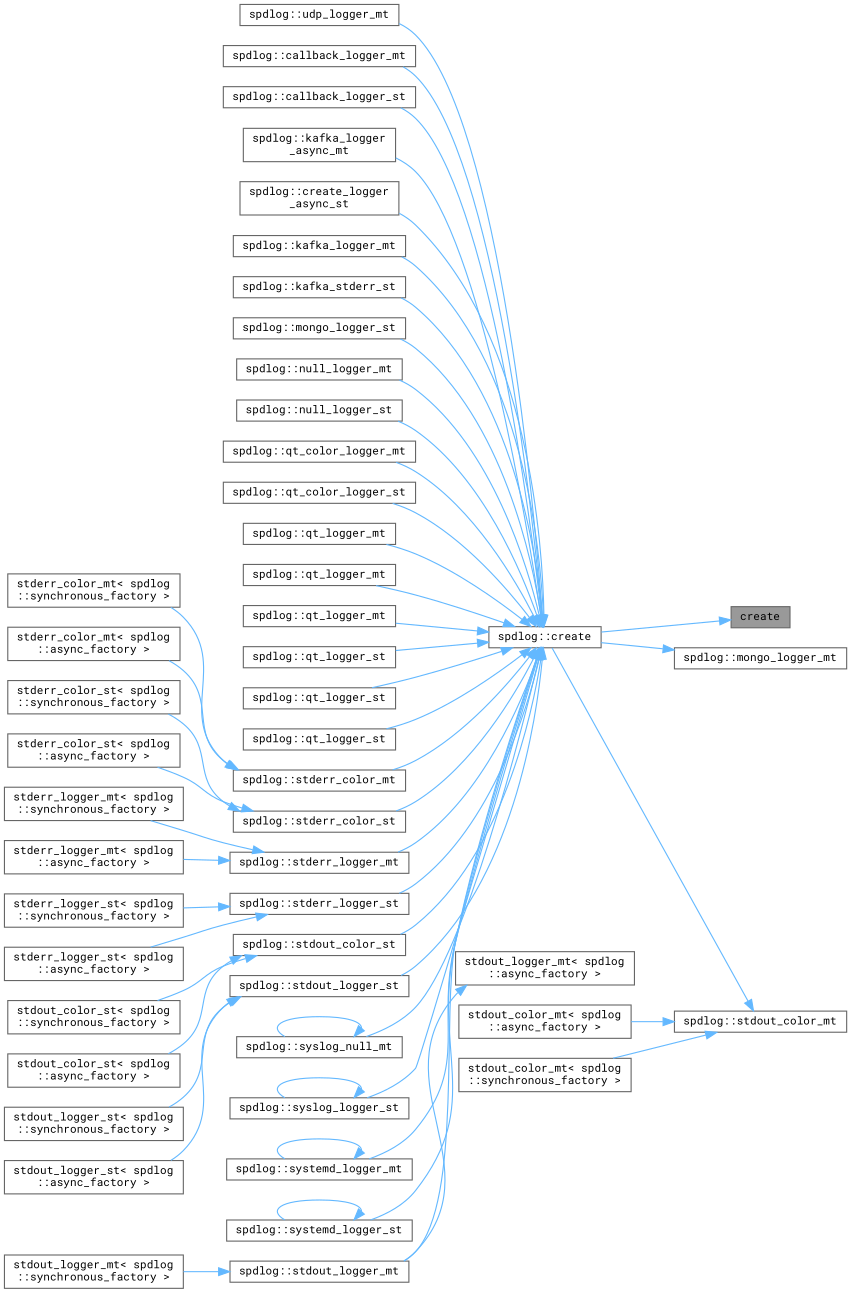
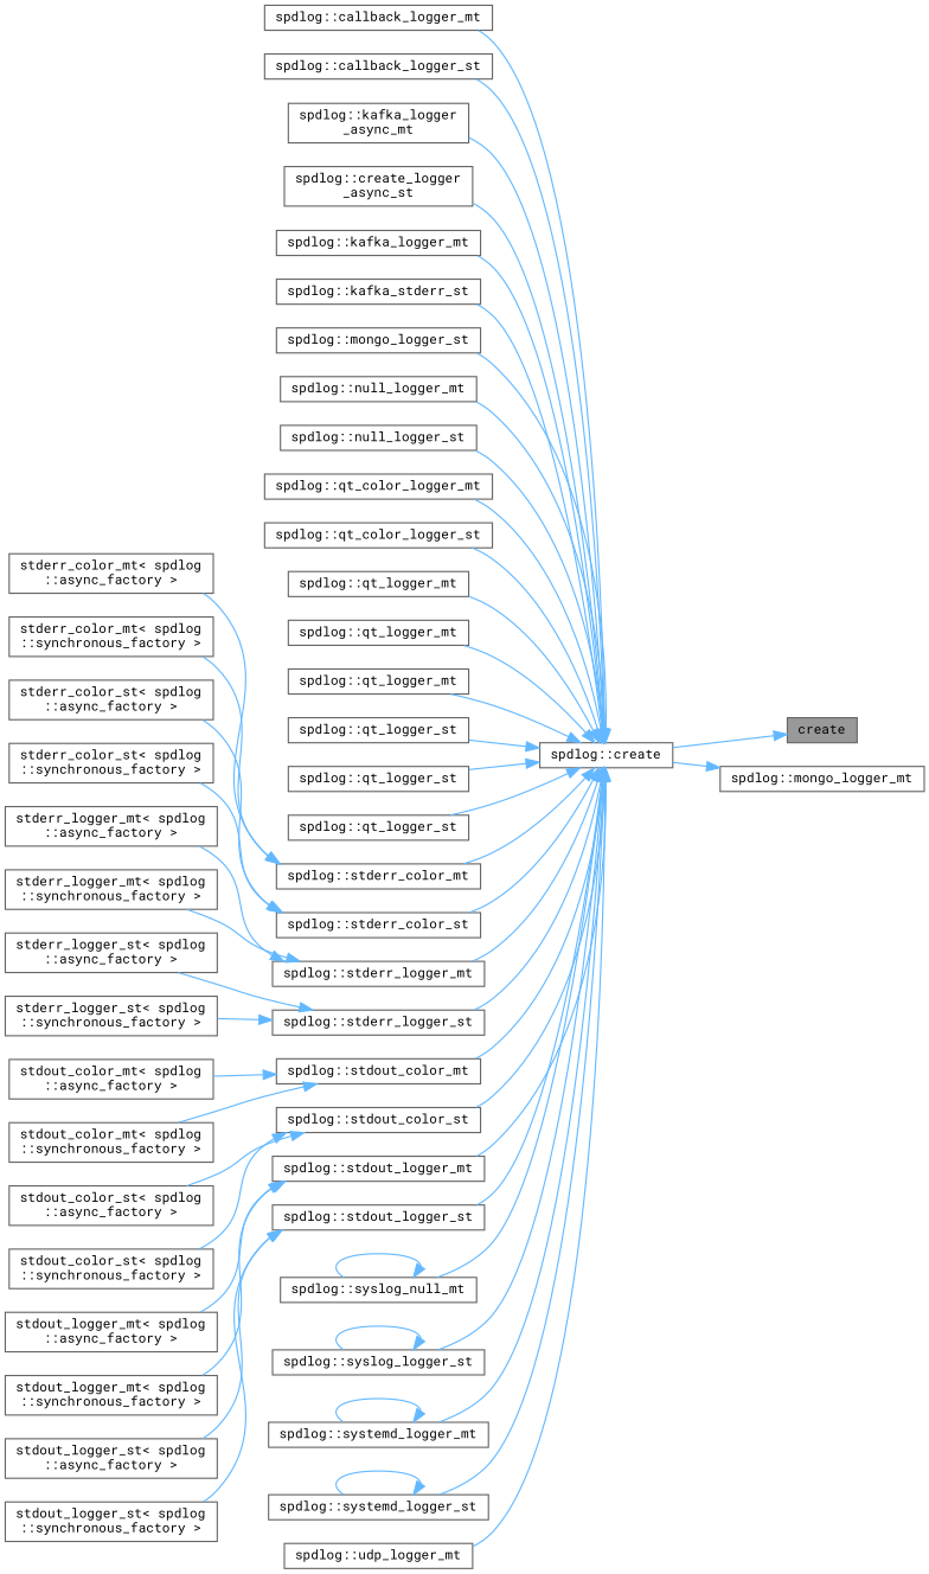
  digraph {
    fontname="Roboto Mono"
    rankdir=RL
    node [color=grey40 fillcolor=white fontname="Roboto Mono" fontsize=10 shape=box style=filled]
    edge [color=steelblue1 dir=back fontname="Roboto Mono" fontsize=10 labelfontname=Helvetica labelfontsize=10 style=solid]
    n1 [color=gray40 fillcolor=grey60 fontcolor=black height=0.2 label=create width=0.4]
    n2 [height=0.2 label="spdlog::create" width=0.4]
    n3 [height=0.2 label="spdlog::callback_logger_mt" width=0.4]
    n4 [height=0.2 label="spdlog::callback_logger_st" width=0.4]
    n5 [height=0.2 label="spdlog::kafka_logger\l_async_mt" width=0.4]
    n6 [height=0.2 label="spdlog::create_logger\l_async_st" width=0.4]
    n7 [height=0.2 label="spdlog::kafka_logger_mt" width=0.4]
    n8 [height=0.2 label="spdlog::kafka_stderr_st" width=0.4]
    n9 [height=0.2 label="spdlog::mongo_logger_st" width=0.4]
    n10 [height=0.2 label="spdlog::null_logger_mt" width=0.4]
    n11 [height=0.2 label="spdlog::null_logger_st" width=0.4]
    n12 [height=0.2 label="spdlog::qt_color_logger_mt" width=0.4]
    n13 [height=0.2 label="spdlog::qt_color_logger_st" width=0.4]
    n14 [height=0.2 label="spdlog::qt_logger_mt" width=0.4]
    n15 [height=0.2 label="spdlog::qt_logger_mt" width=0.4]
    n16 [height=0.2 label="spdlog::qt_logger_mt" width=0.4]
    n17 [height=0.2 label="spdlog::qt_logger_st" width=0.4]
    n18 [height=0.2 label="spdlog::qt_logger_st" width=0.4]
    n19 [height=0.2 label="spdlog::qt_logger_st" width=0.4]
    n20 [height=0.2 label="spdlog::stderr_color_mt" width=0.4]
    n21 [height=0.2 label="spdlog::stderr_color_st" width=0.4]
    n22 [height=0.2 label="spdlog::stderr_logger_mt" width=0.4]
    n23 [height=0.2 label="spdlog::stderr_logger_st" width=0.4]
    n24 [height=0.2 label="spdlog::stdout_color_mt" width=0.4]
    n25 [height=0.2 label="spdlog::stdout_color_st" width=0.4]
    n26 [height=0.2 label="spdlog::stdout_logger_mt" width=0.4]
    n27 [height=0.2 label="spdlog::stdout_logger_st" width=0.4]
    n28 [height=0.2 label="spdlog::syslog_null_mt" width=0.4]
    n29 [height=0.2 label="spdlog::syslog_logger_st" width=0.4]
    n30 [height=0.2 label="spdlog::systemd_logger_mt" width=0.4]
    n31 [height=0.2 label="spdlog::systemd_logger_st" width=0.4]
    n32 [height=0.2 label="spdlog::udp_logger_mt" width=0.4]
    n33 [height=0.2 label="spdlog::mongo_logger_mt" width=0.4]
    n34 [height=0.2 label="stderr_color_mt\< spdlog\l::async_factory \>" width=0.4]
    n35 [height=0.2 label="stderr_color_mt\< spdlog\l::synchronous_factory \>" width=0.4]
    n36 [height=0.2 label="stderr_color_st\< spdlog\l::async_factory \>" width=0.4]
    n37 [height=0.2 label="stderr_color_st\< spdlog\l::synchronous_factory \>" width=0.4]
    n38 [height=0.2 label="stderr_logger_mt\< spdlog\l::async_factory \>" width=0.4]
    n39 [height=0.2 label="stderr_logger_mt\< spdlog\l::synchronous_factory \>" width=0.4]
    n40 [height=0.2 label="stderr_logger_st\< spdlog\l::async_factory \>" width=0.4]
    n41 [height=0.2 label="stderr_logger_st\< spdlog\l::synchronous_factory \>" width=0.4]
    n42 [height=0.2 label="stdout_color_mt\< spdlog\l::async_factory \>" width=0.4]
    n43 [height=0.2 label="stdout_color_mt\< spdlog\l::synchronous_factory \>" width=0.4]
    n44 [height=0.2 label="stdout_color_st\< spdlog\l::async_factory \>" width=0.4]
    n45 [height=0.2 label="stdout_color_st\< spdlog\l::synchronous_factory \>" width=0.4]
    n46 [height=0.2 label="stdout_logger_mt\< spdlog\l::async_factory \>" width=0.4]
    n47 [height=0.2 label="stdout_logger_mt\< spdlog\l::synchronous_factory \>" width=0.4]
    n48 [height=0.2 label="stdout_logger_st\< spdlog\l::async_factory \>" width=0.4]
    n49 [height=0.2 label="stdout_logger_st\< spdlog\l::synchronous_factory \>" width=0.4]
    n1 -> n2
    n2 -> n3
    n2 -> n4
    n2 -> n5
    n2 -> n6
    n2 -> n7
    n2 -> n8
    n2 -> n9
    n2 -> n10
    n2 -> n11
    n2 -> n12
    n2 -> n13
    n2 -> n14
    n2 -> n15
    n2 -> n16
    n2 -> n17
    n2 -> n18
    n2 -> n19
    n2 -> n20
    n2 -> n21
    n2 -> n22
    n2 -> n23
-   n24 -> n2
+   n2 -> n24
    n2 -> n25
    n2 -> n26
    n2 -> n27
    n2 -> n28
    n2 -> n29
    n2 -> n30
    n2 -> n31
    n2 -> n32
    n20 -> n34
    n20 -> n35
    n21 -> n36
    n21 -> n37
    n22 -> n38
    n22 -> n39
    n23 -> n40
    n23 -> n41
    n24 -> n42
    n24 -> n43
    n25 -> n44
    n25 -> n45
-   n46 -> n26
+   n26 -> n46
    n26 -> n47
    n27 -> n48
    n27 -> n49
    n28 -> n28
    n29 -> n29
    n30 -> n30
    n31 -> n31
    n33 -> n2
  }
